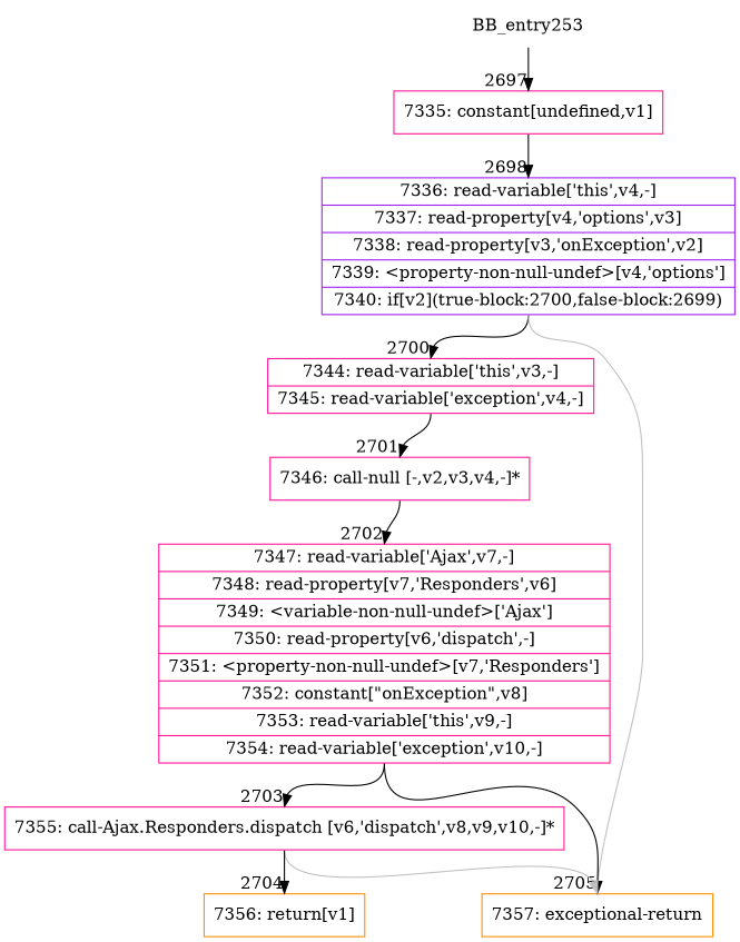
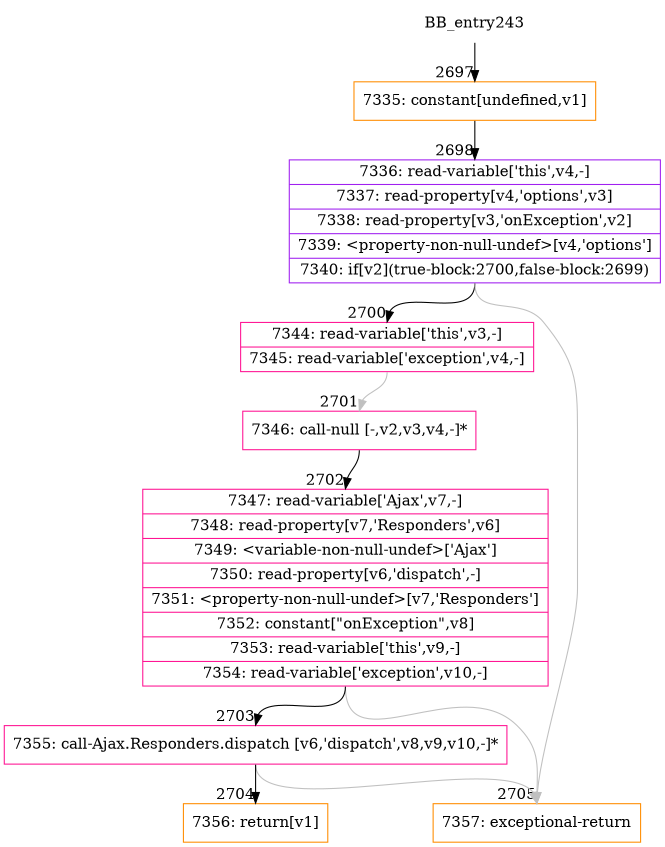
  digraph {
    rankdir=TD
    node [color=darkorange shape=record]
    edge [headport=n tailport=s]
-   BB_entry243 [shape=none label=BB_entry253]
-   n2 [color=deeppink label="{7335: constant[undefined,v1]}"]
+   BB_entry243 [shape=none]
+   n2 [label="{7335: constant[undefined,v1]}"]
    n3 [color=purple label="{7336: read-variable['this',v4,-]|7337: read-property[v4,'options',v3]|7338: read-property[v3,'onException',v2]|7339: \<property-non-null-undef\>[v4,'options']|7340: if[v2](true-block:2700,false-block:2699)}"]
    n4 [color=deeppink label="{7344: read-variable['this',v3,-]|7345: read-variable['exception',v4,-]}"]
    n5 [label="{7357: exceptional-return}"]
    n6 [color=deeppink label="{7346: call-null [-,v2,v3,v4,-]*}"]
    n7 [color=deeppink label="{7347: read-variable['Ajax',v7,-]|7348: read-property[v7,'Responders',v6]|7349: \<variable-non-null-undef\>['Ajax']|7350: read-property[v6,'dispatch',-]|7351: \<property-non-null-undef\>[v7,'Responders']|7352: constant[\"onException\",v8]|7353: read-variable['this',v9,-]|7354: read-variable['exception',v10,-]}"]
    n8 [color=deeppink label="{7355: call-Ajax.Responders.dispatch [v6,'dispatch',v8,v9,v10,-]*}"]
    n9 [label="{7356: return[v1]}"]
    BB_entry243 -> n2 [headlabel="    2697"]
    n2 -> n3 [headlabel="      2698"]
    n3 -> n4 [headlabel="      2700"]
    n3 -> n5 [color=gray headlabel="      2705"]
-   n4 -> n6 [headlabel="      2701"]
+   n4 -> n6 [headlabel="      2701" color=gray]
    n6 -> n7 [headlabel="      2702"]
-   n7 -> n5 [color=black]
+   n7 -> n5 [color=gray]
    n7 -> n8 [headlabel="      2703"]
    n8 -> n5 [color=gray]
    n8 -> n9 [headlabel="      2704"]
  }
